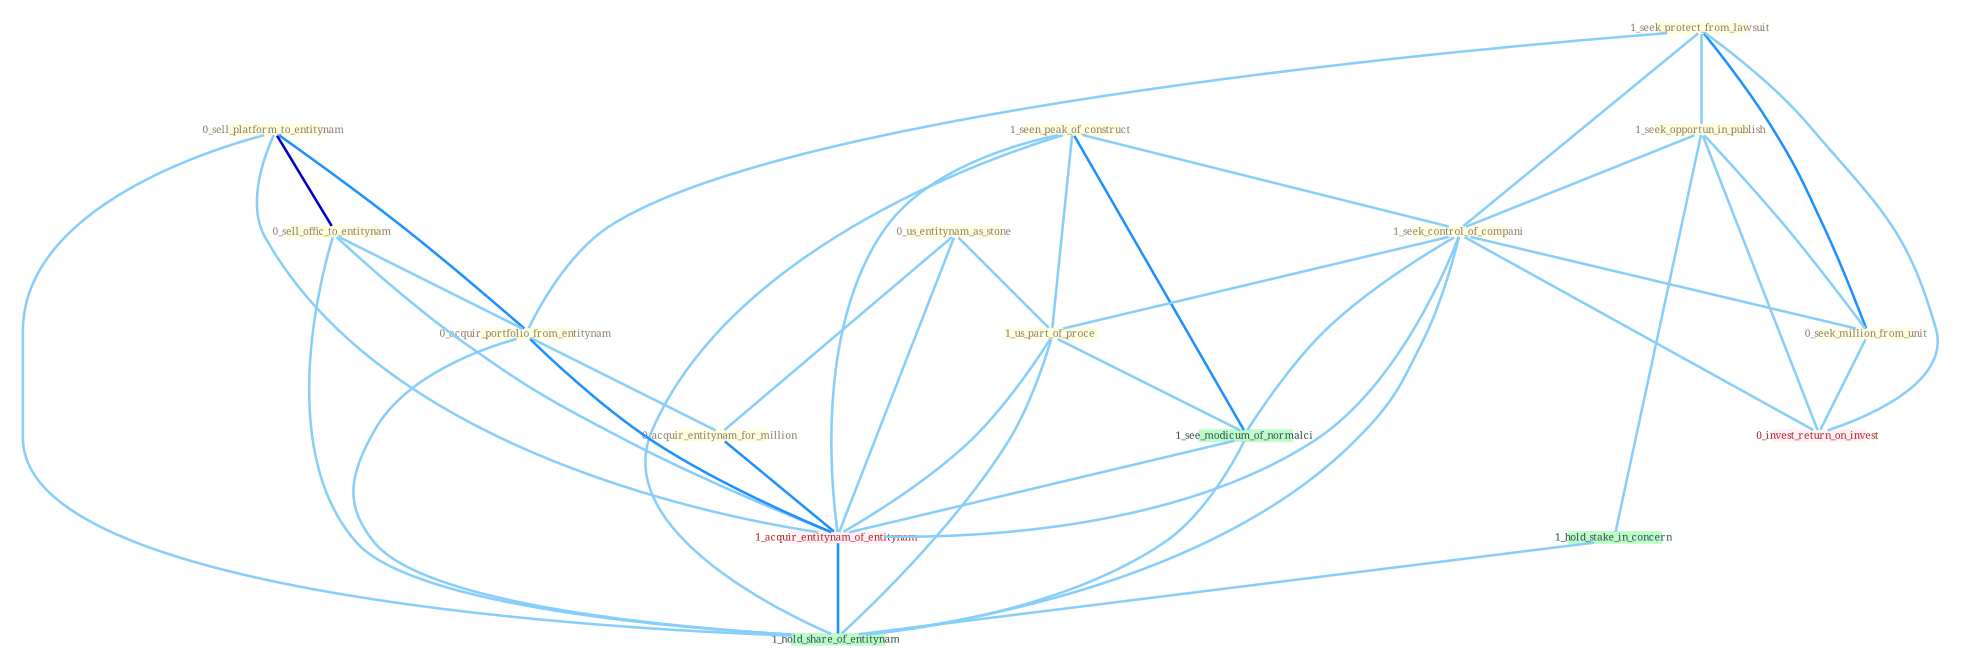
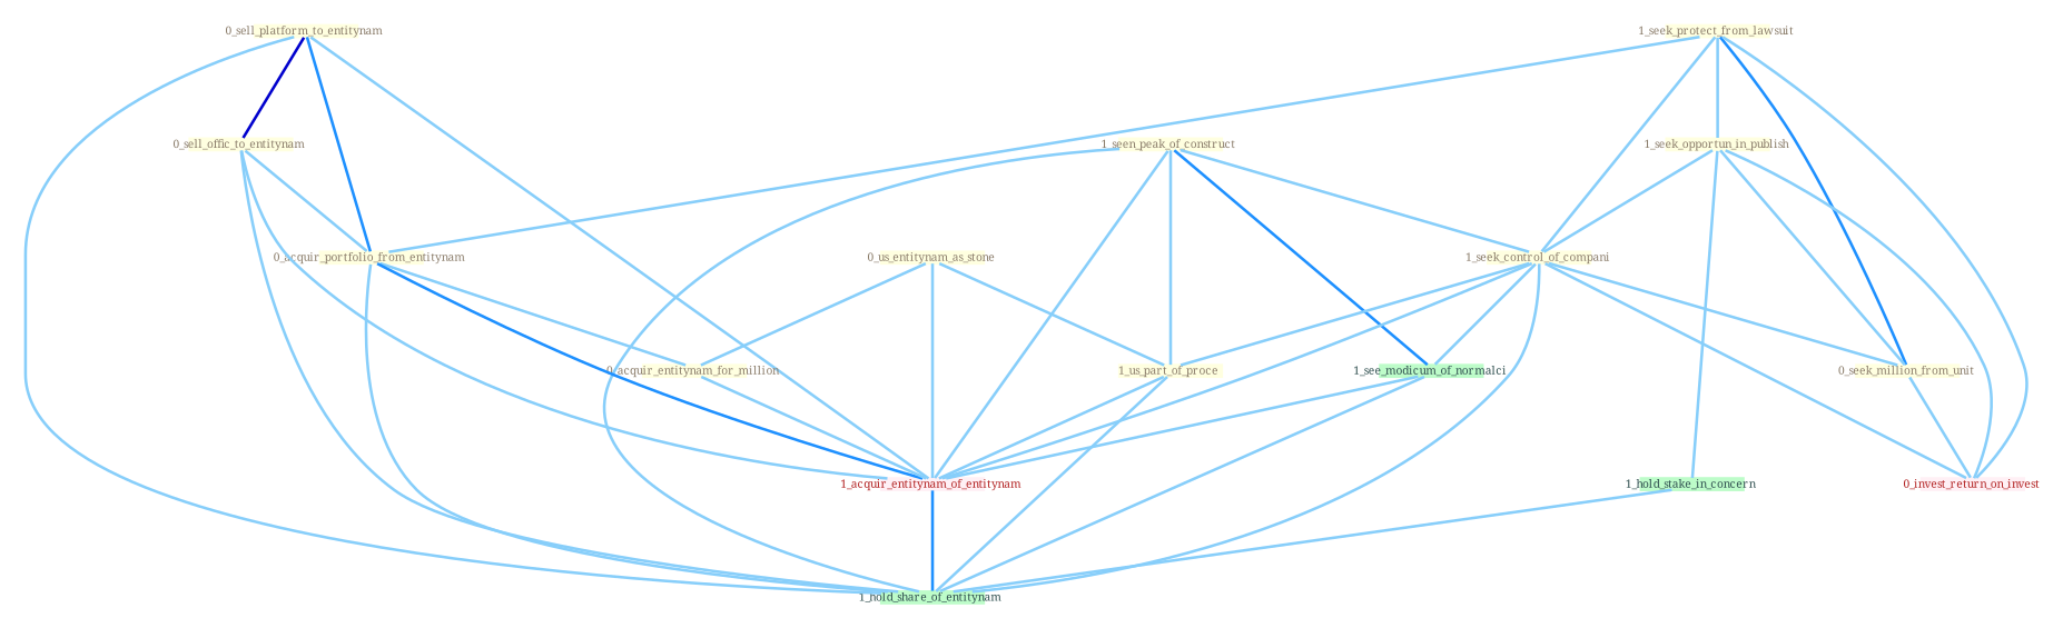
  graph {
    fontname="Noto Serif"
    node [color="#ffffe0" fixedsize=true fontcolor="#8b7d6b" fontname="Noto Serif" fontsize=4 shape=polygon style=filled]
    edge [color="#87cefa" fontname="Noto Serif" w=1]
    "0_sell_platform_to_entitynam " [height=.06 width=.5]
    "1_seek_protect_from_lawsuit " [height=.06 width=.5]
    "0_sell_offic_to_entitynam " [height=.06 width=.5]
    "1_seen_peak_of_construct " [height=.06 width=.5]
    "1_seek_opportun_in_publish " [height=.06 width=.5]
    "1_seek_control_of_compani " [height=.06 width=.5]
    "0_us_entitynam_as_stone " [height=.06 width=.5]
    "0_acquir_portfolio_from_entitynam " [height=.06 width=.5]
    "0_seek_million_from_unit " [height=.06 width=.5]
    "1_us_part_of_proce " [height=.06 width=.5]
    "0_acquir_entitynam_for_million " [height=.06 width=.5]
    n12 [color="#fff0f5" fontcolor="#b22222" height=.06 label="0_invest_return_on_invest" width=.5]
    "1_acquir_entitynam_of_entitynam " [color="#fff0f5" fontcolor="#b22222" height=.06 width=.5]
    "1_hold_share_of_entitynam " [color="#BDFCC9" fontcolor="#2f4f4f" height=.06 width=.5]
    "1_see_modicum_of_normalci " [color="#BDFCC9" fontcolor="#2f4f4f" height=.06 width=.5]
    "1_hold_stake_in_concern " [color="#BDFCC9" fontcolor="#2f4f4f" height=.06 width=.5]
    subgraph sub_1 {
      "0_sell_platform_to_entitynam "
      "1_seek_protect_from_lawsuit "
      "0_sell_offic_to_entitynam "
      "1_seen_peak_of_construct "
      "1_seek_opportun_in_publish "
      "1_seek_control_of_compani "
      "0_us_entitynam_as_stone "
      "0_acquir_portfolio_from_entitynam "
      "0_seek_million_from_unit "
      "1_us_part_of_proce "
      "0_acquir_entitynam_for_million "
    }
    subgraph sub_2 {
      n12
      "1_acquir_entitynam_of_entitynam "
    }
    "0_sell_platform_to_entitynam " -- "0_sell_offic_to_entitynam " [color="#0000cd" w=3]
    "0_sell_platform_to_entitynam " -- "0_acquir_portfolio_from_entitynam " [color="#1e90ff"]
    "0_sell_platform_to_entitynam " -- "1_acquir_entitynam_of_entitynam "
    "0_sell_platform_to_entitynam " -- "1_hold_share_of_entitynam "
    "1_seek_protect_from_lawsuit " -- "1_seek_opportun_in_publish "
    "1_seek_protect_from_lawsuit " -- "1_seek_control_of_compani "
    "1_seek_protect_from_lawsuit " -- "0_acquir_portfolio_from_entitynam "
    "1_seek_protect_from_lawsuit " -- "0_seek_million_from_unit " [color="#1e90ff" w=2]
    "1_seek_protect_from_lawsuit " -- n12
    "0_sell_offic_to_entitynam " -- "0_acquir_portfolio_from_entitynam "
    "0_sell_offic_to_entitynam " -- "1_acquir_entitynam_of_entitynam "
    "0_sell_offic_to_entitynam " -- "1_hold_share_of_entitynam "
    "1_seen_peak_of_construct " -- "1_seek_control_of_compani "
    "1_seen_peak_of_construct " -- "1_us_part_of_proce "
    "1_seen_peak_of_construct " -- "1_acquir_entitynam_of_entitynam "
    "1_seen_peak_of_construct " -- "1_hold_share_of_entitynam "
    "1_seen_peak_of_construct " -- "1_see_modicum_of_normalci " [color="#1e90ff"]
    "1_seek_opportun_in_publish " -- "1_seek_control_of_compani "
    "1_seek_opportun_in_publish " -- "0_seek_million_from_unit "
    "1_seek_opportun_in_publish " -- n12
    "1_seek_opportun_in_publish " -- "1_hold_stake_in_concern "
    "1_seek_control_of_compani " -- "0_seek_million_from_unit "
    "1_seek_control_of_compani " -- "1_us_part_of_proce "
    "1_seek_control_of_compani " -- n12
    "1_seek_control_of_compani " -- "1_acquir_entitynam_of_entitynam "
    "1_seek_control_of_compani " -- "1_hold_share_of_entitynam "
    "1_seek_control_of_compani " -- "1_see_modicum_of_normalci "
    "0_us_entitynam_as_stone " -- "1_us_part_of_proce "
    "0_us_entitynam_as_stone " -- "0_acquir_entitynam_for_million "
    "0_us_entitynam_as_stone " -- "1_acquir_entitynam_of_entitynam "
    "0_acquir_portfolio_from_entitynam " -- "0_acquir_entitynam_for_million "
    "0_acquir_portfolio_from_entitynam " -- "1_acquir_entitynam_of_entitynam " [color="#1e90ff" w=2]
    "0_acquir_portfolio_from_entitynam " -- "1_hold_share_of_entitynam "
    "0_seek_million_from_unit " -- n12
    "1_us_part_of_proce " -- "1_acquir_entitynam_of_entitynam "
    "1_us_part_of_proce " -- "1_hold_share_of_entitynam "
-   "1_us_part_of_proce " -- "1_see_modicum_of_normalci "
-   "0_acquir_entitynam_for_million " -- "1_acquir_entitynam_of_entitynam " [color="#1e90ff" w=2]
+   "0_acquir_entitynam_for_million " -- "1_acquir_entitynam_of_entitynam " [w=2]
    "1_acquir_entitynam_of_entitynam " -- "1_hold_share_of_entitynam " [color="#1e90ff" w=2]
    "1_see_modicum_of_normalci " -- "1_acquir_entitynam_of_entitynam "
    "1_see_modicum_of_normalci " -- "1_hold_share_of_entitynam "
    "1_hold_stake_in_concern " -- "1_hold_share_of_entitynam "
  }
